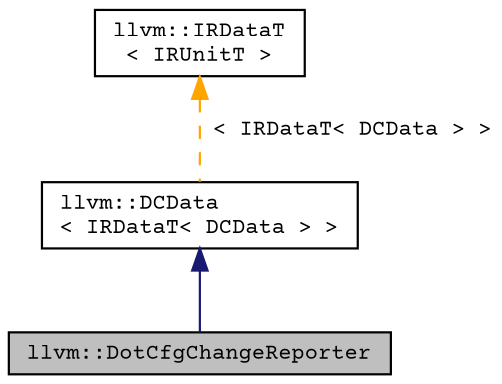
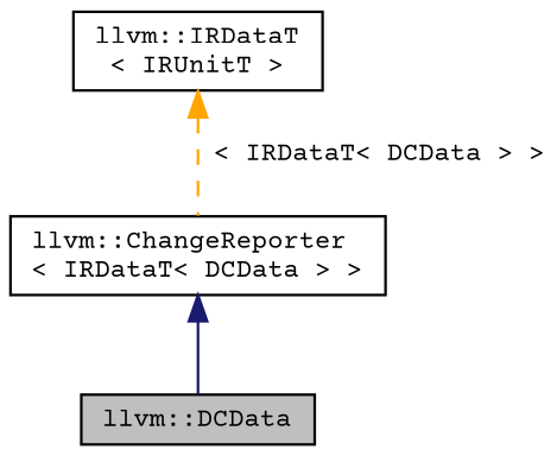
  digraph {
    fontname="Courier Prime"
    node [color=black fontname="Courier Prime" fontsize=10 shape=record]
    edge [dir=back fontname="Courier Prime" fontsize=10 labelfontname=Helvetica labelfontsize=10]
-   n1 [fillcolor=grey75 fontcolor=black height=0.2 label="llvm::DotCfgChangeReporter" style=filled width=0.4]
-   n2 [height=0.2 label="llvm::DCData\l\< IRDataT\< DCData \> \>" width=0.4]
+   n1 [fillcolor=grey75 fontcolor=black height=0.2 label="llvm::DCData" style=filled width=0.4]
+   n2 [height=0.2 label="llvm::ChangeReporter\l\< IRDataT\< DCData \> \>" width=0.4]
    n3 [height=0.2 label="llvm::IRDataT\l\< IRUnitT \>" width=0.4]
    n2 -> n1 [color=midnightblue style=solid]
    n3 -> n2 [color=orange label=" \< IRDataT\< DCData \> \>" style=dashed]
  }
